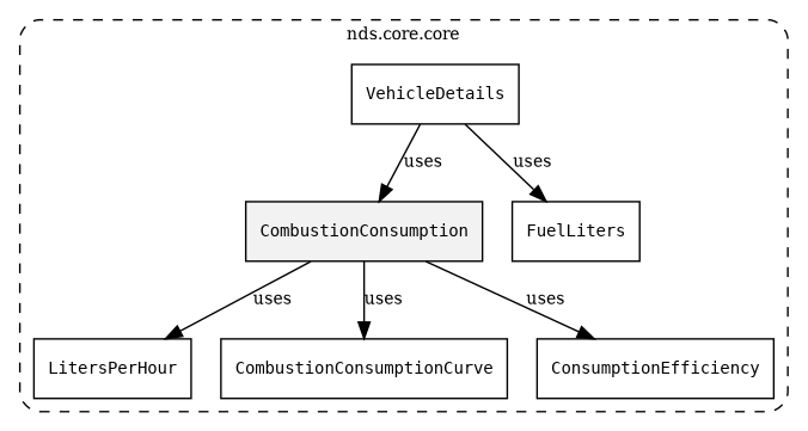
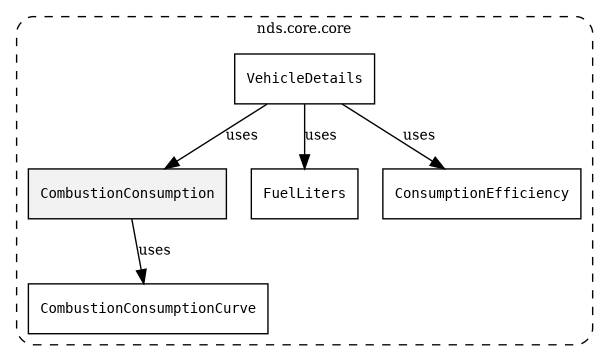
  digraph {
    fontsize=10
    rankdir=TB
    node [fontsize=10 shape=box]
    edge [fontsize=10]
    n1 [fillcolor="#0000000D" label=<<font face="monospace"><table align="center" border="0" cellspacing="0" cellpadding="0"><tr><td href="../../../content/packages/nds.core.vehicle.html#Structure-CombustionConsumption" title="Structure defined in nds.core.vehicle">CombustionConsumption</td></tr></table></font>> style=filled]
    n2 [label=<<font face="monospace"><table align="center" border="0" cellspacing="0" cellpadding="0"><tr><td href="../../../content/packages/nds.core.vehicle.html#Subtype-FuelLiters" title="Subtype defined in nds.core.vehicle">FuelLiters</td></tr></table></font>>]
-   n3 [label=<<font face="monospace"><table align="center" border="0" cellspacing="0" cellpadding="0"><tr><td href="../../../content/packages/nds.core.vehicle.html#Subtype-LitersPerHour" title="Subtype defined in nds.core.vehicle">LitersPerHour</td></tr></table></font>>]
    n4 [label=<<font face="monospace"><table align="center" border="0" cellspacing="0" cellpadding="0"><tr><td href="../../../content/packages/nds.core.vehicle.html#Structure-CombustionConsumptionCurve" title="Structure defined in nds.core.vehicle">CombustionConsumptionCurve</td></tr></table></font>>]
    n5 [label=<<font face="monospace"><table align="center" border="0" cellspacing="0" cellpadding="0"><tr><td href="../../../content/packages/nds.core.vehicle.html#Structure-ConsumptionEfficiency" title="Structure defined in nds.core.vehicle">ConsumptionEfficiency</td></tr></table></font>>]
    n6 [label=<<font face="monospace"><table align="center" border="0" cellspacing="0" cellpadding="0"><tr><td href="../../../content/packages/nds.core.vehicle.html#Structure-VehicleDetails" title="Structure defined in nds.core.vehicle">VehicleDetails</td></tr></table></font>>]
    subgraph cluster_1 {
      label="nds.core.core"
      style="dashed, rounded"
      n1
      n2
-     n3
      n4
      n5
      n6
    }
-   n1 -> n3 [label=uses]
    n1 -> n4 [label=uses]
-   n1 -> n5 [label=uses]
+   n6 -> n5 [label=uses]
    n6 -> n1 [label=uses]
    n6 -> n2 [label=uses]
  }
